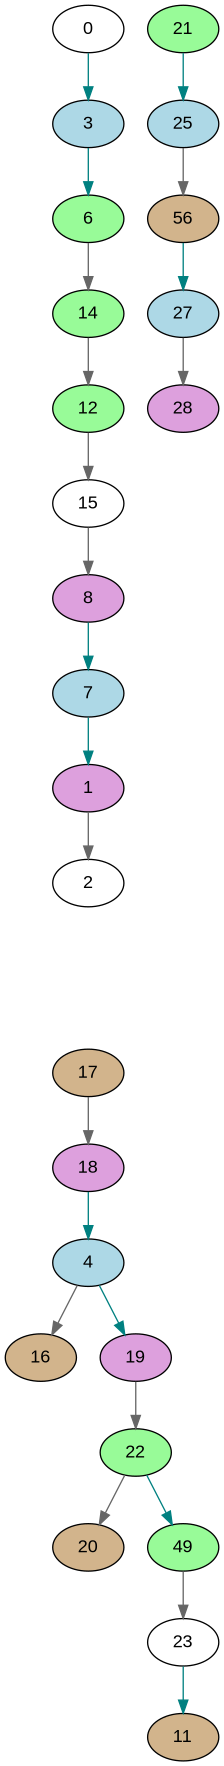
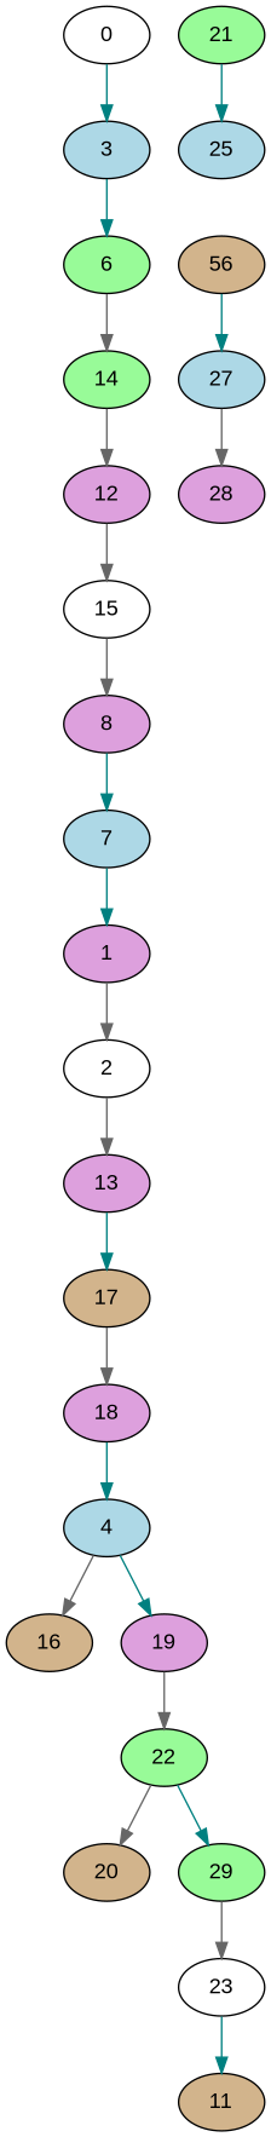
  digraph {
    fontname="Liberation Sans"
    node [fillcolor=plum fontname="Liberation Sans" style=filled]
    edge [color=gray40 fontname="Liberation Sans"]
    n1 [fillcolor=white label=0]
    n2 [fillcolor=lightblue label=3]
    n3 [fillcolor=palegreen label=6]
    n4 [fillcolor=palegreen label=14]
-   n5 [fillcolor=palegreen label=12]
+   n5 [label=12]
    n6 [fillcolor=white label=15]
    n7 [label=8]
    n8 [fillcolor=lightblue label=7]
    n9 [label=1]
    n10 [fillcolor=white label=2]
+   n11 [label=13]
    n12 [fillcolor=tan label=17]
    n13 [label=18]
    n14 [fillcolor=lightblue label=4]
    n15 [fillcolor=tan label=16]
    n16 [label=19]
    n17 [fillcolor=palegreen label=22]
    n18 [fillcolor=tan label=20]
-   n19 [fillcolor=palegreen label=49]
+   n19 [fillcolor=palegreen label=29]
    n20 [fillcolor=white label=23]
    n21 [fillcolor=palegreen label=21]
    n22 [fillcolor=lightblue label=25]
    n23 [fillcolor=tan label=56]
    n24 [fillcolor=lightblue label=27]
    n25 [label=28]
    n26 [fillcolor=tan label=11]
    n1 -> n2 [color=teal]
    n2 -> n3 [color=teal]
    n3 -> n4
    n4 -> n5
    n5 -> n6
    n6 -> n7
    n7 -> n8 [color=teal]
    n8 -> n9 [color=teal]
    n9 -> n10
+   n10 -> n11
+   n11 -> n12 [color=teal]
    n12 -> n13
    n13 -> n14 [color=teal]
    n14 -> n15
    n14 -> n16 [color=teal]
    n16 -> n17
    n17 -> n18
    n17 -> n19 [color=teal]
    n19 -> n20
    n20 -> n26 [color=teal]
    n21 -> n22 [color=teal]
-   n22 -> n23
    n23 -> n24 [color=teal]
    n24 -> n25
  }
